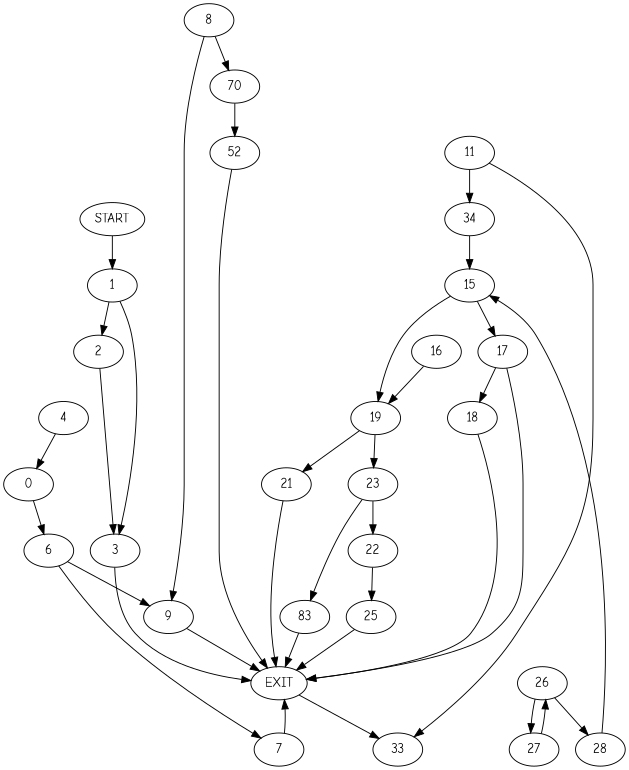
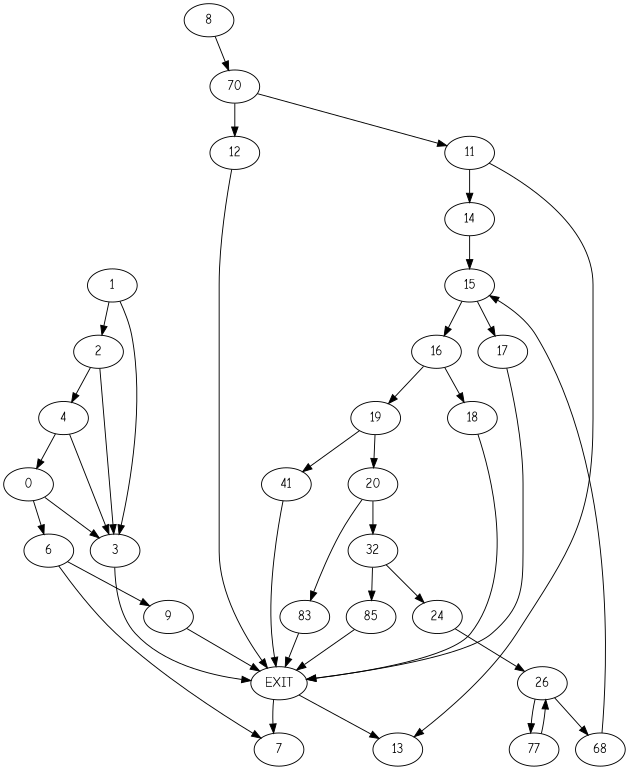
  digraph {
    fontname="Comic Neue"
    node [fontname="Comic Neue"]
    edge [fontname="Comic Neue"]
-   n1 [label=START]
    1
    2
    3
    n5 [label=EXIT]
-   13 [label=33]
+   13
    4
    n8 [label=0]
    6
    7
    9
    8
    n13 [label=70]
    11
-   12 [label=52]
-   14 [label=34]
+   12
+   14
    15
    16
    17
    18
    19
-   20 [label=23]
-   21
-   22
+   20
+   21 [label=41]
+   22 [label=32]
    n25 [label=83]
-   25
+   24
+   25 [label=85]
    26
-   27
-   28
-   n1 -> 1
+   27 [label=77]
+   28 [label=68]
    1 -> 2
    1 -> 3
    2 -> 3
+   2 -> 4
    3 -> n5
    n5 -> 13
+   4 -> 3
    4 -> n8
+   n8 -> 3
    n8 -> 6
    6 -> 7
    6 -> 9
-   7 -> n5
+   n5 -> 7
    9 -> n5
-   8 -> 9
    8 -> n13
+   n13 -> 11
    n13 -> 12
    11 -> 13
    11 -> 14
    12 -> n5
    14 -> 15
-   15 -> 19
+   15 -> 16
    15 -> 17
-   17 -> 18
+   16 -> 18
    16 -> 19
    17 -> n5
    18 -> n5
    19 -> 20
    19 -> 21
    20 -> 22
    20 -> n25
    21 -> n5
+   22 -> 24
    22 -> 25
    n25 -> n5
+   24 -> 26
    25 -> n5
    26 -> 27
    26 -> 28
    27 -> 26
    28 -> 15
  }
